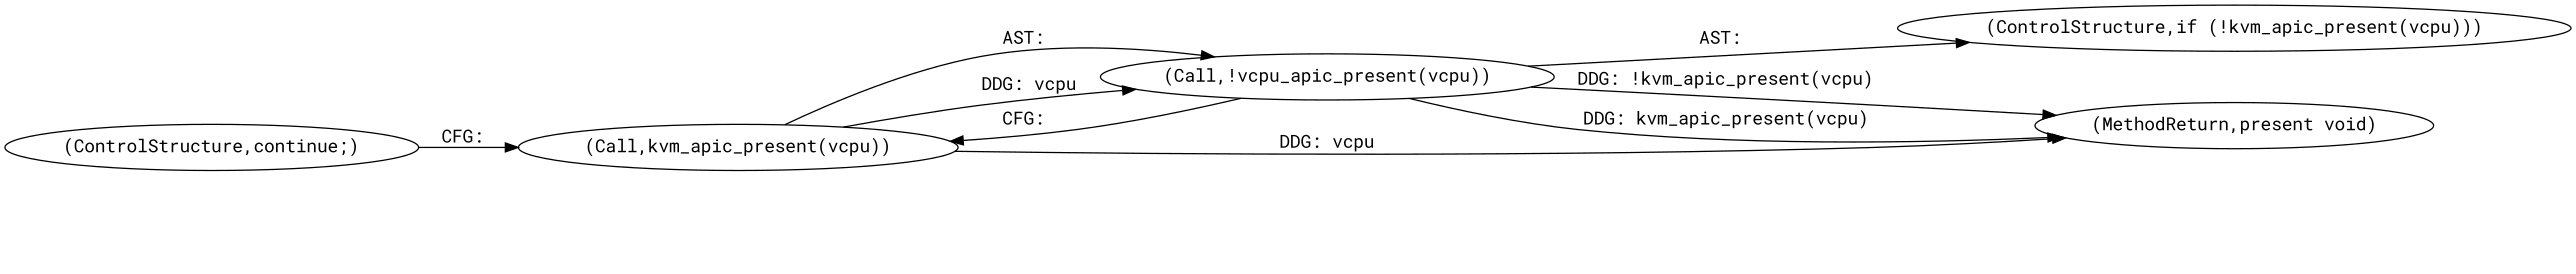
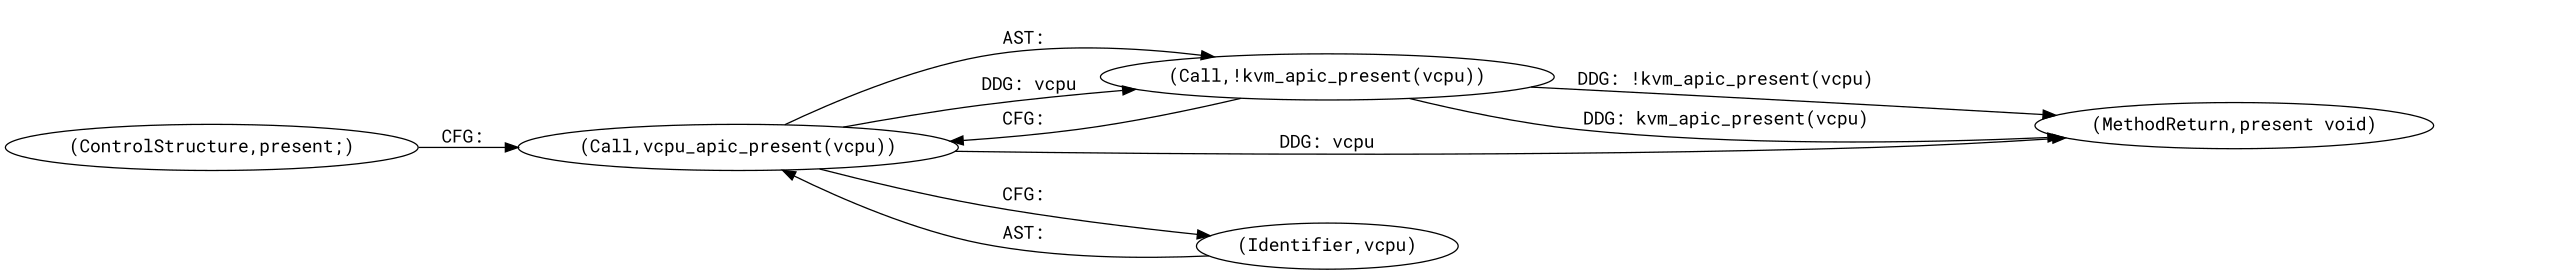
  digraph {
    fontname="Roboto Mono"
    rankdir=LR
    node [fontname="Roboto Mono"]
    edge [fontname="Roboto Mono"]
-   n1 [label="(Call,kvm_apic_present(vcpu))"]
-   n2 [label="(Call,!vcpu_apic_present(vcpu))"]
+   n1 [label="(Call,vcpu_apic_present(vcpu))"]
+   n2 [label="(Call,!kvm_apic_present(vcpu))"]
    n3 [label="(MethodReturn,present void)"]
-   n5 [label="(ControlStructure,if (!kvm_apic_present(vcpu)))"]
-   n6 [label="(ControlStructure,continue;)"]
+   n4 [label="(Identifier,vcpu)"]
+   n6 [label="(ControlStructure,present;)"]
    n1 -> n2 [label="AST: "]
    n1 -> n2 [label="DDG: vcpu"]
    n1 -> n3 [label="DDG: vcpu"]
+   n1 -> n4 [label="CFG: "]
    n2 -> n1 [label="CFG: "]
    n2 -> n3 [label="DDG: !kvm_apic_present(vcpu)"]
    n2 -> n3 [label="DDG: kvm_apic_present(vcpu)"]
-   n2 -> n5 [label="AST: "]
+   n4 -> n1 [label="AST: "]
    n6 -> n1 [label="CFG: "]
  }
